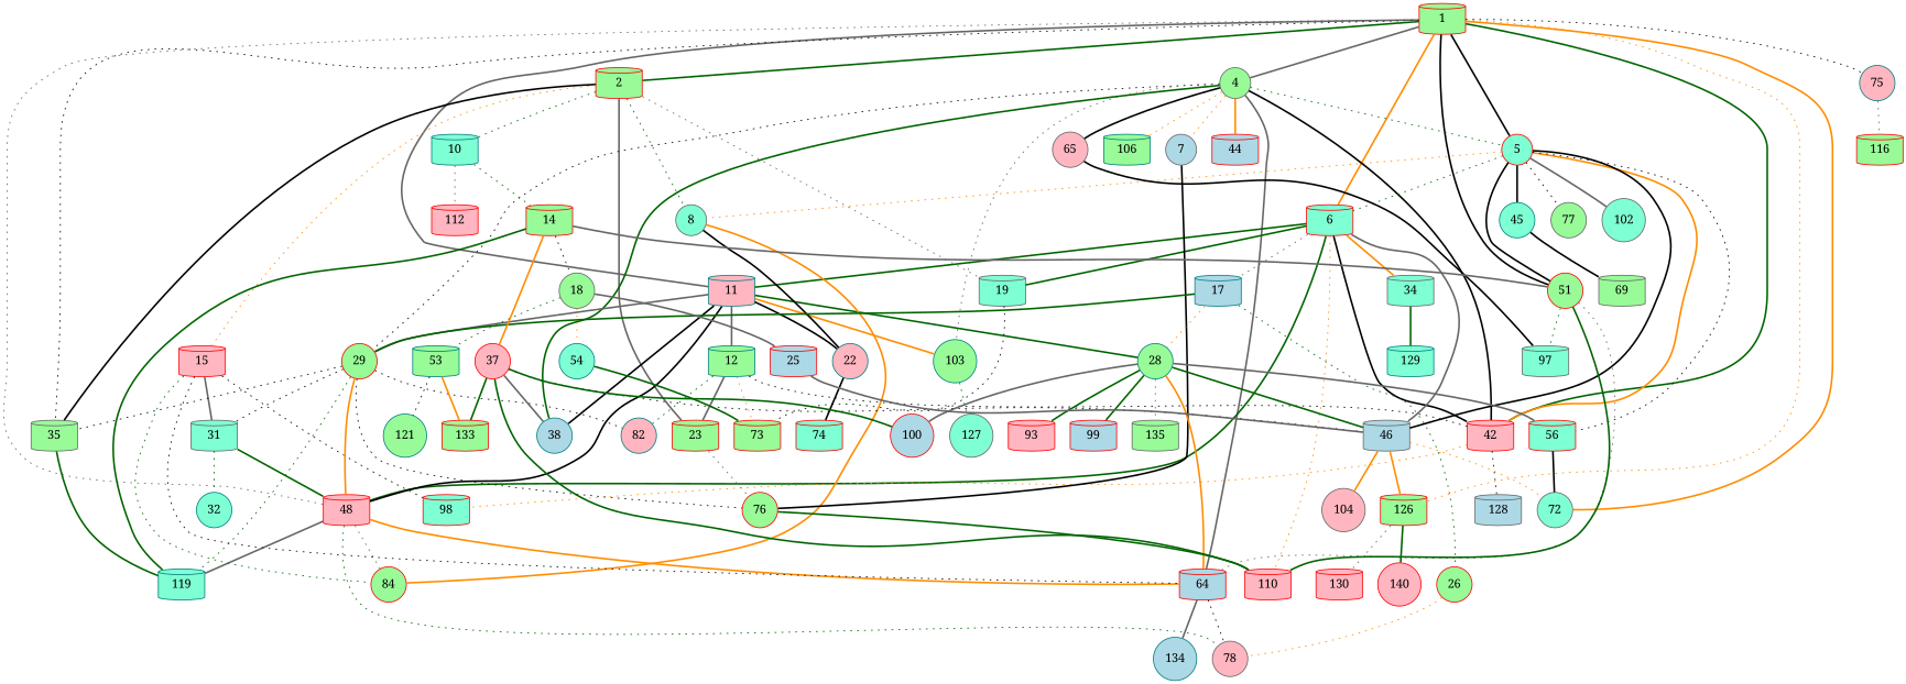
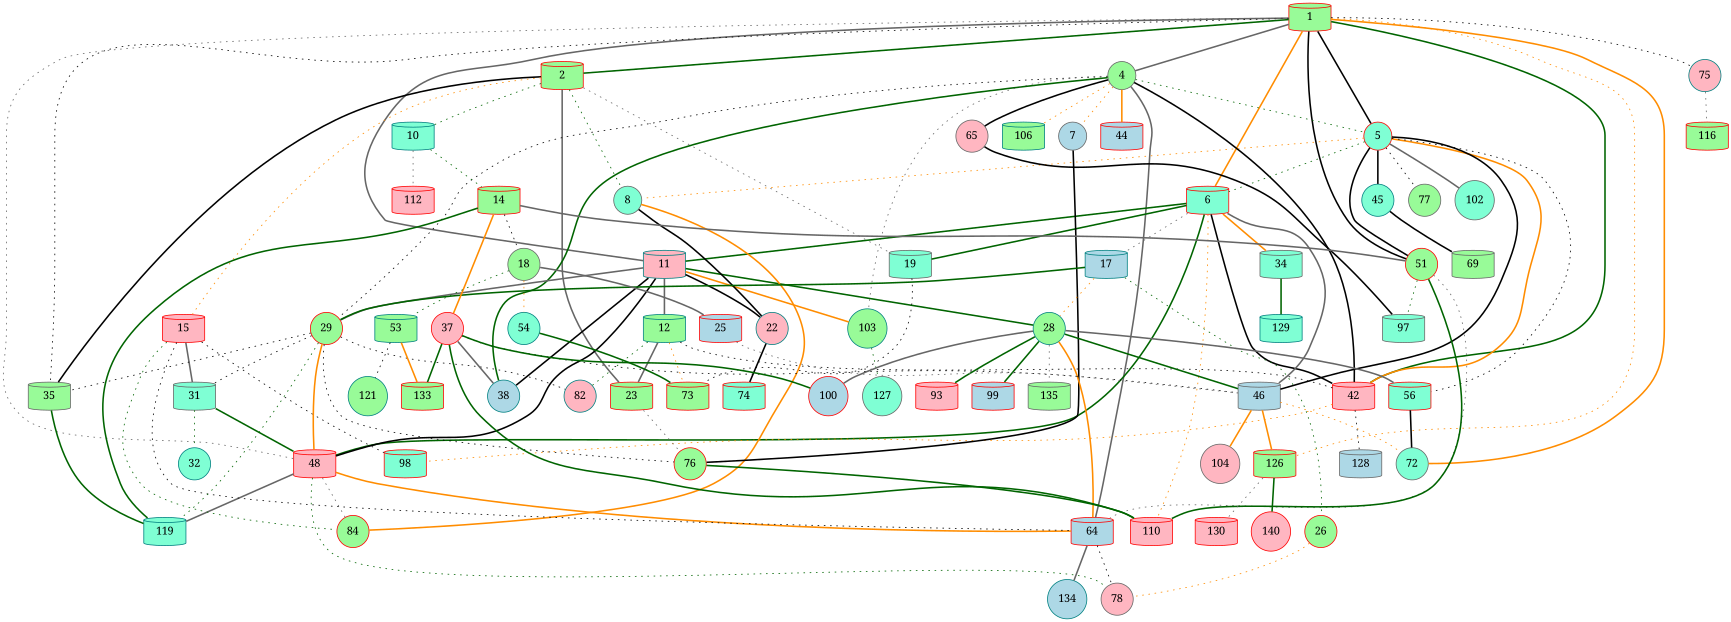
  graph {
    fontname="Noto Serif"
    node [color=red fillcolor=palegreen fontname="Noto Serif" shape=cylinder style=filled]
    edge [color=darkgreen fontname="Noto Serif" style=bold]
    1 [super="+16+3"]
    2
    4 [color=gray40 shape=circle super="+59+30+122+85+60"]
    5 [fillcolor=aquamarine shape=circle super="+96+24+88"]
    6 [fillcolor=aquamarine super="+33+9+13"]
    11 [color=teal fillcolor=lightpink super="+39+27"]
    35 [color=gray40 super="+40"]
    42 [fillcolor=lightpink super="+43+52+70+113+108"]
    48 [fillcolor=lightpink super="+58"]
    51 [shape=circle super="+67"]
    72 [color=gray40 fillcolor=aquamarine shape=circle super="+79+92"]
    75 [color=teal fillcolor=lightpink shape=circle]
    126
    8 [color=gray40 fillcolor=aquamarine shape=circle]
    10 [color=teal fillcolor=aquamarine]
    15 [fillcolor=lightpink super="+107+66"]
    19 [color=gray40 fillcolor=aquamarine super="+20"]
    23 [super="+71"]
    7 [color=gray40 fillcolor=lightblue shape=circle]
    29 [shape=circle super="+41"]
    38 [color=teal fillcolor=lightblue shape=circle]
    44 [fillcolor=lightblue super="+117"]
    64 [fillcolor=lightblue super="+81+101"]
    65 [color=gray40 fillcolor=lightpink shape=circle]
    103 [color=teal shape=circle]
    106 [color=teal]
    45 [color=teal fillcolor=aquamarine shape=circle]
    46 [color=gray40 fillcolor=lightblue super="+68"]
    56 [fillcolor=aquamarine]
    77 [color=gray40 shape=circle]
    102 [color=gray40 fillcolor=aquamarine shape=circle]
    17 [color=teal fillcolor=lightblue]
    34 [color=gray40 fillcolor=aquamarine super="+63"]
    110 [fillcolor=lightpink super="+132"]
    22 [color=teal fillcolor=lightpink shape=circle]
    12 [color=teal super="+90+80"]
    28 [color=teal shape=circle super="+62"]
    119 [color=teal fillcolor=aquamarine]
    98 [fillcolor=aquamarine]
    128 [color=gray40 fillcolor=lightblue]
    84 [shape=circle]
    78 [color=gray40 fillcolor=lightpink shape=circle]
    97 [color=gray40 fillcolor=aquamarine]
    116
    130 [fillcolor=lightpink]
    140 [fillcolor=lightpink shape=circle]
    14
    112 [fillcolor=lightpink]
    31 [color=gray40 fillcolor=aquamarine super="+55"]
    73 [super="+115"]
    76 [shape=circle super="+137+86"]
    82 [color=teal fillcolor=lightpink shape=circle]
    134 [color=teal fillcolor=lightblue shape=circle]
    127 [color=gray40 fillcolor=aquamarine shape=circle]
    69 [color=gray40 super="+95"]
    104 [color=gray40 fillcolor=lightpink shape=circle]
    26 [shape=circle]
    129 [color=teal fillcolor=aquamarine]
    74 [fillcolor=aquamarine]
    18 [color=gray40 shape=circle super="+21+50"]
    37 [fillcolor=lightpink shape=circle super="+125+123"]
    93 [fillcolor=lightpink]
    99 [fillcolor=lightblue]
    100 [fillcolor=lightblue shape=circle]
    135 [color=gray40]
    25 [fillcolor=lightblue super="+91"]
    53 [color=teal]
    54 [color=teal fillcolor=aquamarine shape=circle super="+114"]
    133 [super="+142+136"]
    32 [color=teal fillcolor=aquamarine shape=circle super="+47"]
    121 [color=teal shape=circle]
    1 -- 2
    1 -- 4 [color=gray40 weight=2]
    1 -- 5 [color=black]
    1 -- 6 [color=darkorange]
    1 -- 11 [color=gray40]
    1 -- 35 [color=black style=dotted]
    1 -- 42 [weight=3]
    1 -- 48 [color=gray40 style=dotted]
    1 -- 51 [color=black]
    1 -- 72 [color=darkorange]
    1 -- 75 [color=black style=dotted]
    1 -- 126 [color=darkorange style=dotted]
    2 -- 35 [color=black]
    2 -- 8 [style=dotted]
    2 -- 10 [style=dotted]
    2 -- 15 [color=darkorange style=dotted]
    2 -- 19 [color=gray40 style=dotted]
    2 -- 23 [color=gray40]
    4 -- 5 [style=dotted]
    4 -- 42 [color=black weight=2]
    4 -- 7 [color=darkorange style=dotted]
    4 -- 29 [color=black style=dotted]
    4 -- 38
    4 -- 44 [color=darkorange]
    4 -- 64 [color=gray40]
    4 -- 65 [color=black]
    4 -- 103 [color=gray40 style=dotted]
    4 -- 106 [color=darkorange style=dotted]
    5 -- 6 [style=dotted]
    5 -- 42 [color=darkorange]
    5 -- 51 [color=black]
    5 -- 8 [color=darkorange style=dotted]
    5 -- 45 [color=black]
    5 -- 46 [color=black]
    5 -- 56 [color=black style=dotted]
    5 -- 77 [color=black style=dotted]
    5 -- 102 [color=gray40]
    6 -- 11
    6 -- 42 [color=black]
    6 -- 48
    6 -- 19
    6 -- 46 [color=gray40]
    6 -- 17 [color=gray40 style=dotted]
    6 -- 34 [color=darkorange]
    6 -- 110 [color=darkorange style=dotted]
    11 -- 48 [color=black]
    11 -- 29 [color=gray40]
    11 -- 38 [color=black]
    11 -- 103 [color=darkorange]
    11 -- 22 [color=black]
    11 -- 12 [color=gray40]
    11 -- 28
    35 -- 119
    42 -- 98 [color=darkorange style=dotted]
    42 -- 128 [color=black style=dotted]
    48 -- 64 [color=darkorange]
    48 -- 119 [color=gray40]
    48 -- 84 [color=gray40 style=dotted]
    48 -- 78 [style=dotted]
    51 -- 64 [color=gray40 style=dotted]
    51 -- 110
    51 -- 97 [style=dotted]
    75 -- 116 [color=gray40 style=dotted]
    126 -- 130 [color=gray40 style=dotted]
    126 -- 140
    8 -- 22 [color=black]
    8 -- 84 [color=darkorange]
    10 -- 14 [style=dotted]
    10 -- 112 [color=gray40 style=dotted]
    15 -- 64 [color=black style=dotted]
    15 -- 98 [color=black style=dotted]
    15 -- 84 [style=dotted]
    15 -- 31 [color=gray40]
    19 -- 73 [color=black style=dotted]
    23 -- 76 [color=gray40 style=dotted]
    7 -- 76 [color=black]
    29 -- 35 [color=black style=dotted]
    29 -- 48 [color=darkorange]
    29 -- 119 [style=dotted]
    29 -- 31 [color=black style=dotted]
    29 -- 76 [color=black style=dotted]
    29 -- 82 [color=black style=dotted]
    64 -- 78 [color=black style=dotted]
    64 -- 134 [color=gray40]
    65 -- 97 [color=black]
    103 -- 127 [style=dotted]
    45 -- 69 [color=black]
    46 -- 72 [color=darkorange style=dotted]
    46 -- 126 [color=darkorange]
    46 -- 104 [color=darkorange]
    56 -- 72 [color=black]
    17 -- 29
    17 -- 28 [color=darkorange style=dotted]
    17 -- 26 [style=dotted]
    34 -- 129
    22 -- 74 [color=black]
    12 -- 42 [color=black style=dotted]
    12 -- 23 [color=gray40]
    12 -- 73 [color=darkorange style=dotted weight=2]
    12 -- 82 [style=dotted]
    28 -- 64 [color=darkorange]
    28 -- 46
    28 -- 56 [color=gray40]
    28 -- 93
    28 -- 99
    28 -- 100 [color=gray40]
    28 -- 135 [color=gray40 style=dotted]
    14 -- 51 [color=gray40]
    14 -- 119
    14 -- 18 [color=black style=dotted]
    14 -- 37 [color=darkorange]
    31 -- 48
    31 -- 32 [style=dotted]
    76 -- 110
    26 -- 78 [color=darkorange style=dotted]
    18 -- 25 [color=gray40]
    18 -- 53 [style=dotted]
    18 -- 54 [color=darkorange style=dotted]
    37 -- 38 [color=gray40]
    37 -- 46 [color=black style=dotted]
    37 -- 110
    37 -- 100
    37 -- 133 [weight=2]
-   25 -- 46 [color=gray40]
+   25 -- 46 [color=gray40 style=dotted]
    53 -- 133 [color=darkorange]
    53 -- 121 [color=black style=dotted]
    54 -- 73
  }
